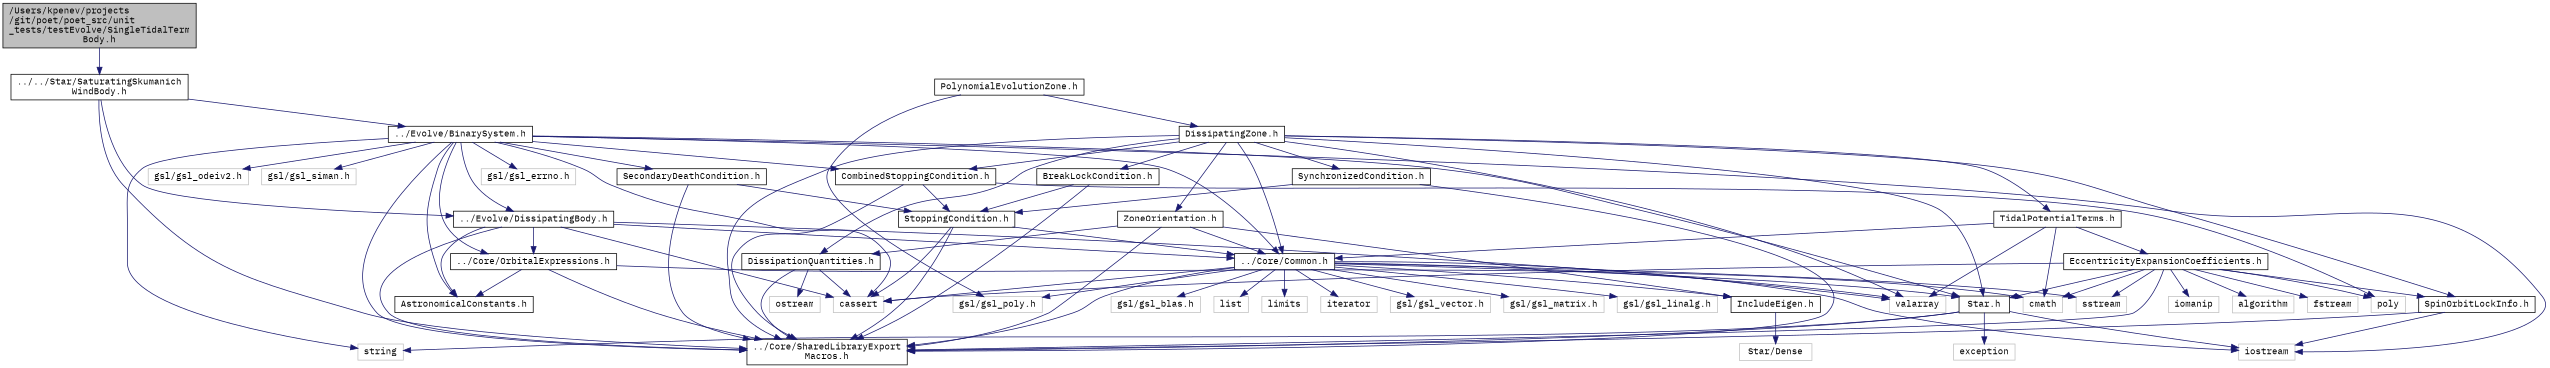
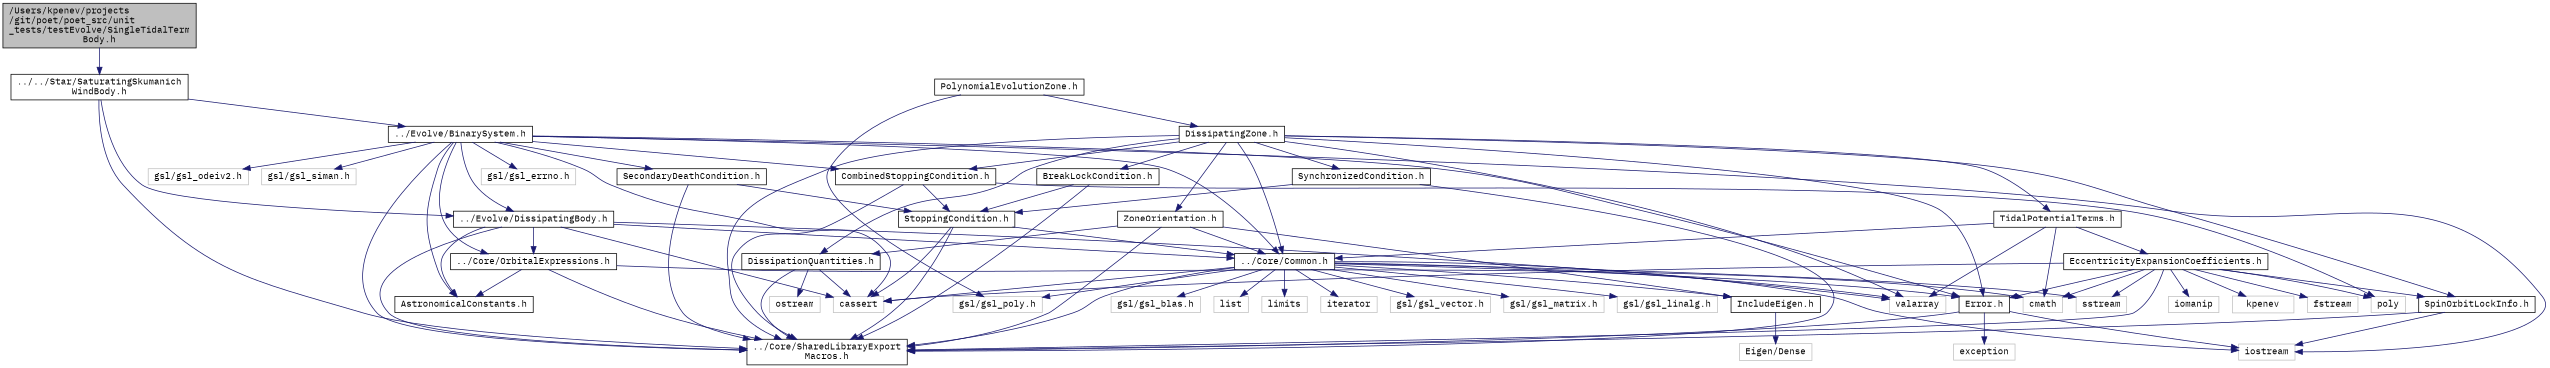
  digraph {
    fontname="IBM Plex Mono"
    node [color=grey75 fillcolor=white fontname="IBM Plex Mono" fontsize=12 shape=record style=filled]
    edge [color=midnightblue fontname="IBM Plex Mono" fontsize=12 labelfontname=Helvetica labelfontsize=12 style=solid]
    n1 [color=black fillcolor=grey75 fontcolor=black height=0.2 label="/Users/kpenev/projects\l/git/poet/poet_src/unit\l_tests/testEvolve/SingleTidalTerm\lBody.h" width=0.4]
    n2 [color=black height=0.2 label="../../Star/SaturatingSkumanich\lWindBody.h" width=0.4]
    n3 [color=black height=0.2 label="../Core/SharedLibraryExport\lMacros.h" width=0.4]
    n4 [color=black height=0.2 label="../Evolve/DissipatingBody.h" width=0.4]
    n5 [color=black height=0.2 label="../Evolve/BinarySystem.h" width=0.4]
    n6 [height=0.2 label=cassert width=0.4]
    n7 [color=black height=0.2 label="../Core/Common.h" width=0.4]
    n8 [height=0.2 label=valarray width=0.4]
    n9 [color=black height=0.2 label="AstronomicalConstants.h" width=0.4]
    n10 [color=black height=0.2 label="../Core/OrbitalExpressions.h" width=0.4]
-   n11 [color=black height=0.2 label="Star.h" width=0.4]
+   n11 [color=black height=0.2 label="Error.h" width=0.4]
    n12 [color=black height=0.2 label="CombinedStoppingCondition.h" width=0.4]
    n13 [height=0.2 label=iostream width=0.4]
-   n14 [height=0.2 label=string width=0.4]
    n15 [color=black height=0.2 label="SecondaryDeathCondition.h" width=0.4]
    n16 [height=0.2 label="gsl/gsl_errno.h" width=0.4]
    n17 [height=0.2 label="gsl/gsl_odeiv2.h" width=0.4]
    n18 [height=0.2 label="gsl/gsl_siman.h" width=0.4]
    n19 [color=black height=0.2 label="DissipatingZone.h" width=0.4]
    n20 [color=black height=0.2 label="ZoneOrientation.h" width=0.4]
    n21 [color=black height=0.2 label="DissipationQuantities.h" width=0.4]
    n22 [color=black height=0.2 label="TidalPotentialTerms.h" width=0.4]
    n23 [color=black height=0.2 label="SpinOrbitLockInfo.h" width=0.4]
    n24 [color=black height=0.2 label="BreakLockCondition.h" width=0.4]
    n25 [color=black height=0.2 label="SynchronizedCondition.h" width=0.4]
    n26 [color=black height=0.2 label="IncludeEigen.h" width=0.4]
    n27 [height=0.2 label=list width=0.4]
    n28 [height=0.2 label=limits width=0.4]
    n29 [height=0.2 label=sstream width=0.4]
    n30 [height=0.2 label=iterator width=0.4]
    n31 [height=0.2 label="gsl/gsl_vector.h" width=0.4]
    n32 [height=0.2 label="gsl/gsl_matrix.h" width=0.4]
    n33 [height=0.2 label="gsl/gsl_linalg.h" width=0.4]
    n34 [height=0.2 label="gsl/gsl_blas.h" width=0.4]
    n35 [height=0.2 label="gsl/gsl_poly.h" width=0.4]
    n36 [height=0.2 label=cmath width=0.4]
    n37 [height=0.2 label=ostream width=0.4]
    n38 [height=0.2 label=exception width=0.4]
    n39 [color=black height=0.2 label="EccentricityExpansionCoefficients.h" width=0.4]
    n40 [height=0.2 label=poly width=0.4]
    n41 [color=black height=0.2 label="StoppingCondition.h" width=0.4]
-   n42 [height=0.2 label="Star/Dense" width=0.4]
+   n42 [height=0.2 label="Eigen/Dense" width=0.4]
    n43 [height=0.2 label=fstream width=0.4]
    n44 [height=0.2 label=iomanip width=0.4]
-   n45 [height=0.2 label=algorithm width=0.4]
+   n45 [height=0.2 label=kpenev width=0.4]
    n46 [color=black height=0.2 label="PolynomialEvolutionZone.h" width=0.4]
    n1 -> n2
    n2 -> n3
    n2 -> n4
    n2 -> n5
    n4 -> n3
    n4 -> n6
    n4 -> n7
    n4 -> n8
    n4 -> n9
    n4 -> n10
    n5 -> n3
    n5 -> n4
    n5 -> n6
    n5 -> n7
    n5 -> n9
    n5 -> n10
    n5 -> n11
    n5 -> n12
    n5 -> n13
-   n5 -> n14
    n5 -> n15
    n5 -> n16
    n5 -> n17
    n5 -> n18
    n7 -> n3
    n7 -> n6
    n7 -> n8
    n7 -> n11
    n7 -> n13
    n7 -> n26
    n7 -> n27
    n7 -> n28
    n7 -> n29
    n7 -> n30
    n7 -> n31
    n7 -> n32
    n7 -> n33
    n7 -> n34
    n7 -> n35
    n10 -> n3
    n10 -> n9
    n10 -> n36
    n11 -> n3
    n11 -> n13
-   n11 -> n14
    n11 -> n38
    n12 -> n3
    n12 -> n40
    n12 -> n41
    n15 -> n3
    n15 -> n41
    n19 -> n3
    n19 -> n7
    n19 -> n8
    n19 -> n11
    n19 -> n12
    n19 -> n20
    n19 -> n21
    n19 -> n22
    n19 -> n23
    n19 -> n24
    n19 -> n25
    n20 -> n3
    n20 -> n7
    n20 -> n21
    n20 -> n26
    n21 -> n3
    n21 -> n6
    n21 -> n37
    n22 -> n7
    n22 -> n8
    n22 -> n36
    n22 -> n39
    n23 -> n3
    n23 -> n13
    n24 -> n3
    n24 -> n41
    n25 -> n3
    n25 -> n41
    n26 -> n42
    n39 -> n3
    n39 -> n6
    n39 -> n11
    n39 -> n23
    n39 -> n29
    n39 -> n36
    n39 -> n40
    n39 -> n43
    n39 -> n44
    n39 -> n45
    n41 -> n3
    n41 -> n6
    n41 -> n7
    n46 -> n19
    n46 -> n35
  }
